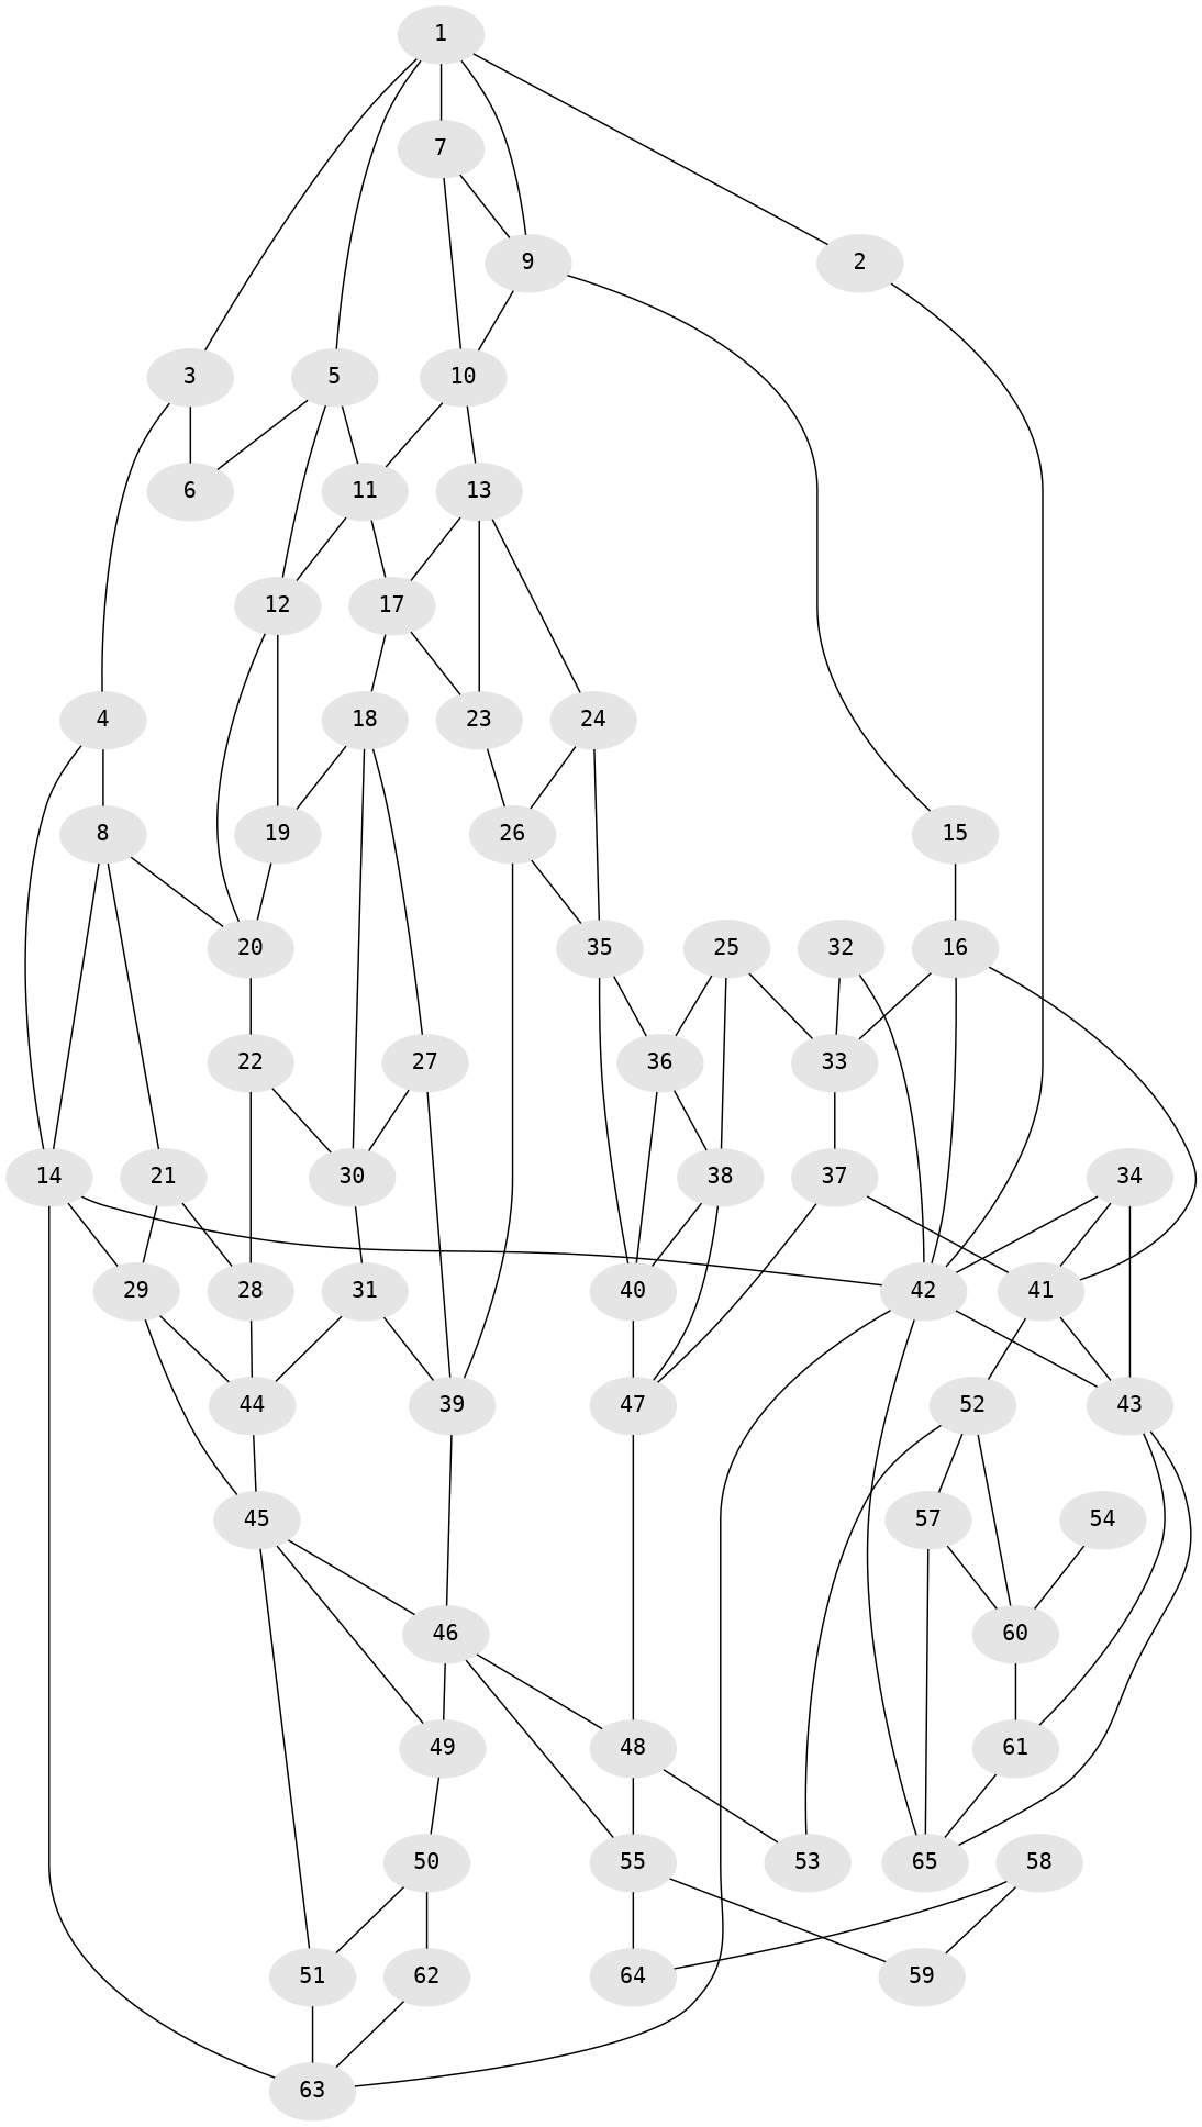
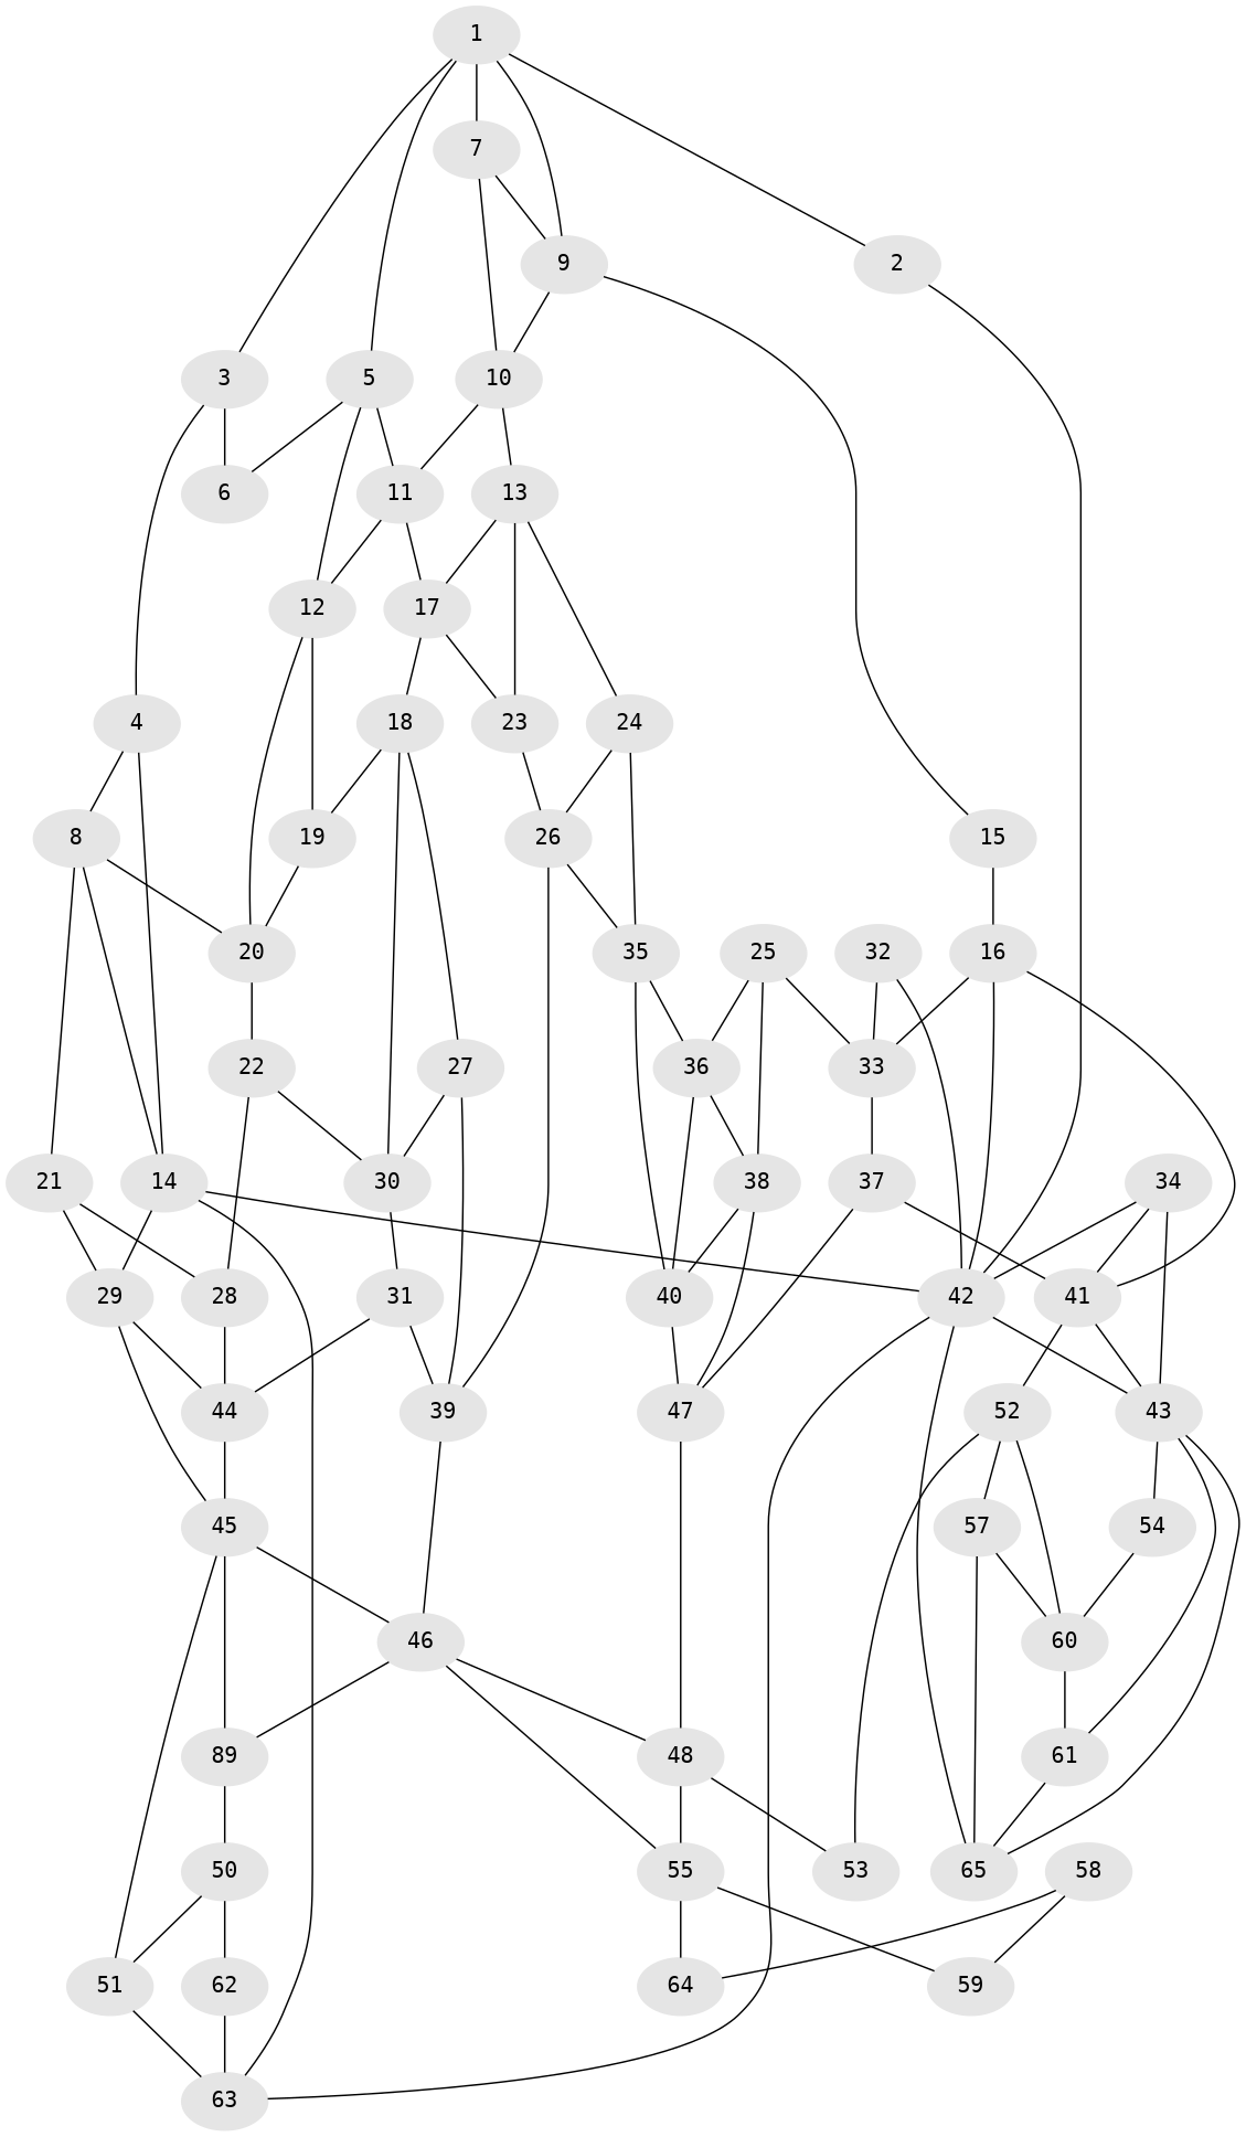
  graph {
    fontname="DejaVu Sans Mono"
    node [color=gray90 fontname="DejaVu Sans Mono" style=filled]
    edge [fontname="DejaVu Sans Mono" weight=1.0]
    1
    2
    3
    5
    7
    9
    42
    4
    6
    11
    12
    10
    15
    63
    43
    65
    8
    14
    20
    21
    29
    17
    19
    13
    22
    28
    16
    23
    24
    18
    26
    35
    44
    45
    33
    41
    37
    27
    30
    39
    31
    36
    40
    25
    38
    47
    46
-   49
+   49 [label=89]
    51
    32
    52
    34
    54
    61
    48
    55
    53
    57
    60
    50
    59
    64
    62
    58
    1 -- 2
    1 -- 3
    1 -- 5
    1 -- 7
    1 -- 9
    2 -- 42
    3 -- 4
    3 -- 6 [weight=2.0]
    5 -- 6
    5 -- 11
    5 -- 12
    7 -- 9
    7 -- 10
    9 -- 10
    9 -- 15
    42 -- 63
    42 -- 43
    42 -- 65
    4 -- 8
    4 -- 14
    11 -- 12
    11 -- 17
    12 -- 20
    12 -- 19
    10 -- 11
    10 -- 13
    15 -- 16 [weight=2.0]
    43 -- 65
+   43 -- 54
    43 -- 61
    8 -- 14
    8 -- 20
    8 -- 21
    14 -- 42
    14 -- 63
    14 -- 29
    20 -- 22
    21 -- 29
    21 -- 28
    29 -- 44
    29 -- 45
    17 -- 23
    17 -- 18
    19 -- 20
    13 -- 17
    13 -- 23
    13 -- 24
    22 -- 28
    22 -- 30
    28 -- 44 [weight=2.0]
    16 -- 42
    16 -- 33
    16 -- 41
    23 -- 26
    24 -- 26
    24 -- 35
    18 -- 19
    18 -- 27
    18 -- 30
    26 -- 35
    26 -- 39
    35 -- 36
    35 -- 40
    44 -- 45 [weight=2.0]
    45 -- 46
    45 -- 49
    45 -- 51
    33 -- 37
    41 -- 43
    41 -- 52
    37 -- 41 [weight=2.0]
    37 -- 47
    27 -- 30
    27 -- 39
    30 -- 31
    39 -- 46
    31 -- 44
    31 -- 39
    36 -- 40
    36 -- 38
    40 -- 47
    25 -- 33
    25 -- 36
    25 -- 38
    38 -- 40
    38 -- 47
    47 -- 48 [weight=2.0]
    46 -- 49 [weight=2.0]
    46 -- 48
    46 -- 55
    49 -- 50
    51 -- 63 [weight=2.0]
    32 -- 42
    32 -- 33
    52 -- 53
    52 -- 57
    52 -- 60
    34 -- 42
    34 -- 43
    34 -- 41
    54 -- 60
    61 -- 65
    48 -- 55
    48 -- 53
    55 -- 59
    55 -- 64
    57 -- 65
    57 -- 60
    60 -- 61
    50 -- 51
    50 -- 62
    62 -- 63
    58 -- 59
    58 -- 64
  }
